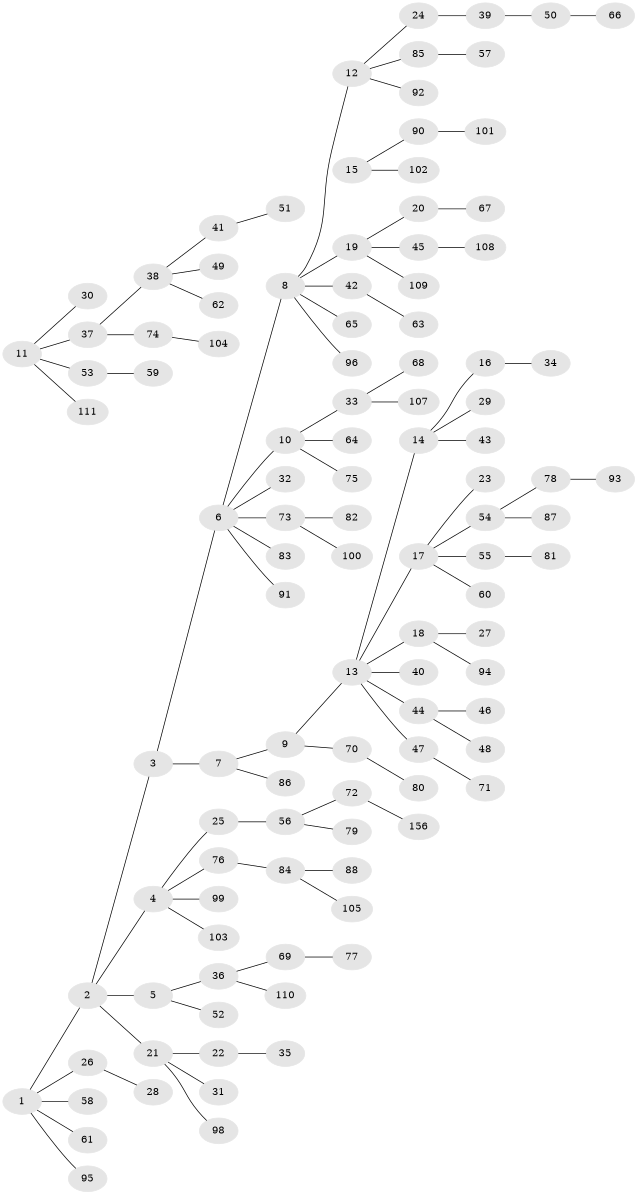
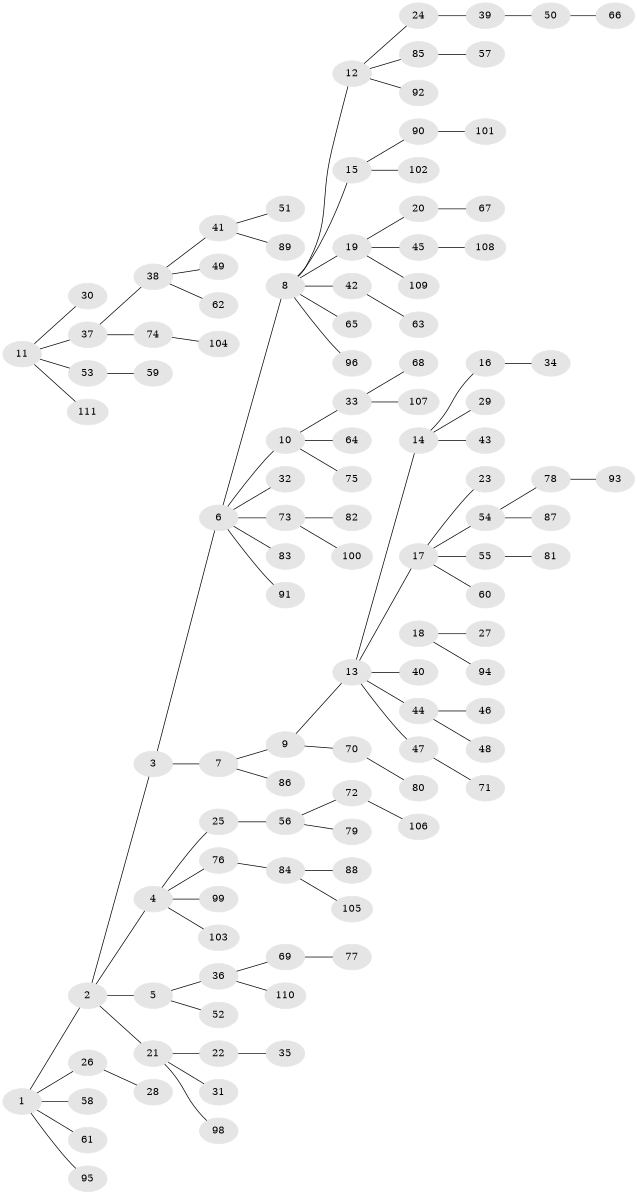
  graph {
    rankdir=LR
    node [color=gray90 style=filled]
    1
    2
    26
    58
    61
    95
    3
    4
    5
    21
    28
    6
    7
    25
    76
    99
    103
    36
    52
    22
    31
    98
    8
    10
    32
    73
    83
    91
    9
    86
    56
    84
    69
    110
    12
    15
    19
    42
    65
    96
    33
    64
    75
    11
    30
    37
    53
    111
    82
    100
    13
    70
    24
    85
    92
    90
    102
    20
    45
    109
    63
    14
    17
    18
    40
    44
    47
    80
    68
    107
    38
    74
    59
    39
    57
    16
    29
    43
    23
    54
    55
    60
    27
    94
    46
    48
    71
    34
    101
    78
    87
    81
    67
    108
    35
    50
    72
    79
    77
    41
    49
    62
    104
    51
+   89
    66
    93
-   106 [label=156]
+   106
    88
    105
    1 -- 2
    1 -- 26
    1 -- 58
    1 -- 61
    1 -- 95
    2 -- 3
    2 -- 4
    2 -- 5
    2 -- 21
    26 -- 28
    3 -- 6
    3 -- 7
    4 -- 25
    4 -- 76
    4 -- 99
    4 -- 103
    5 -- 36
    5 -- 52
    21 -- 22
    21 -- 31
    21 -- 98
    6 -- 8
    6 -- 10
    6 -- 32
    6 -- 73
    6 -- 83
    6 -- 91
    7 -- 9
    7 -- 86
    25 -- 56
    76 -- 84
    36 -- 69
    36 -- 110
    22 -- 35
    8 -- 12
+   8 -- 15
    8 -- 19
    8 -- 42
    8 -- 65
    8 -- 96
    10 -- 33
    10 -- 64
    10 -- 75
    73 -- 82
    73 -- 100
    9 -- 13
    9 -- 70
    56 -- 72
    56 -- 79
    84 -- 88
    84 -- 105
    69 -- 77
    12 -- 24
    12 -- 85
    12 -- 92
    15 -- 90
    15 -- 102
    19 -- 20
    19 -- 45
    19 -- 109
    42 -- 63
    33 -- 68
    33 -- 107
    11 -- 30
    11 -- 37
    11 -- 53
    11 -- 111
    37 -- 38
    37 -- 74
    53 -- 59
    13 -- 14
    13 -- 17
-   13 -- 18
    13 -- 40
    13 -- 44
    13 -- 47
    70 -- 80
    24 -- 39
    85 -- 57
    90 -- 101
    20 -- 67
    45 -- 108
    14 -- 16
    14 -- 29
    14 -- 43
    17 -- 23
    17 -- 54
    17 -- 55
    17 -- 60
    18 -- 27
    18 -- 94
    44 -- 46
    44 -- 48
    47 -- 71
    38 -- 41
    38 -- 49
    38 -- 62
    74 -- 104
    39 -- 50
    16 -- 34
    54 -- 78
    54 -- 87
    55 -- 81
    78 -- 93
    50 -- 66
    72 -- 106
    41 -- 51
+   41 -- 89
  }
